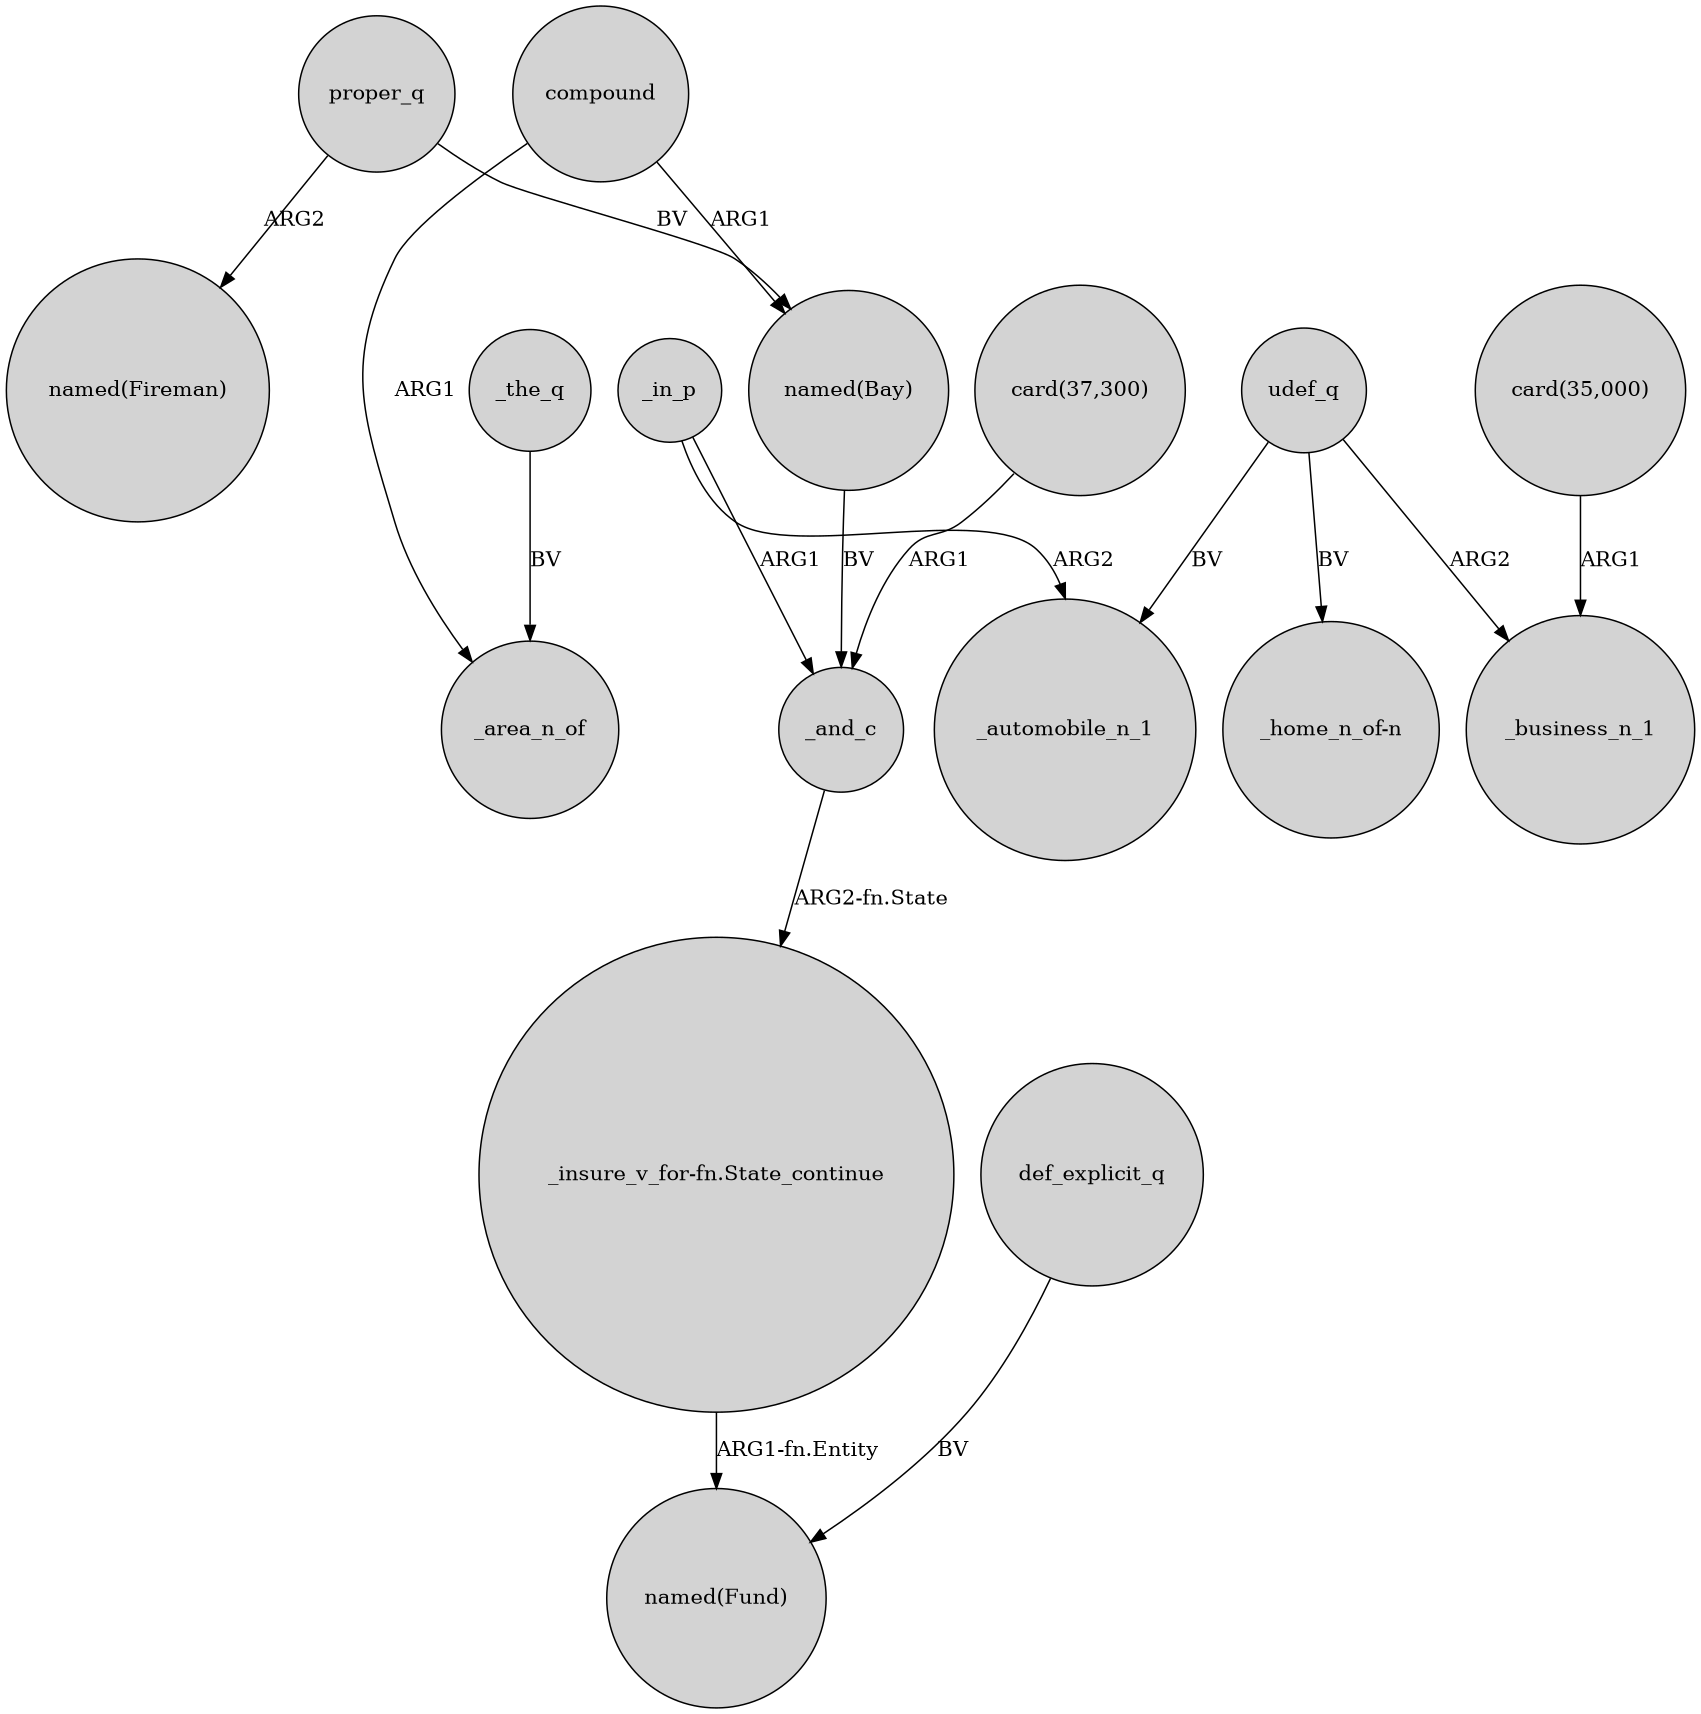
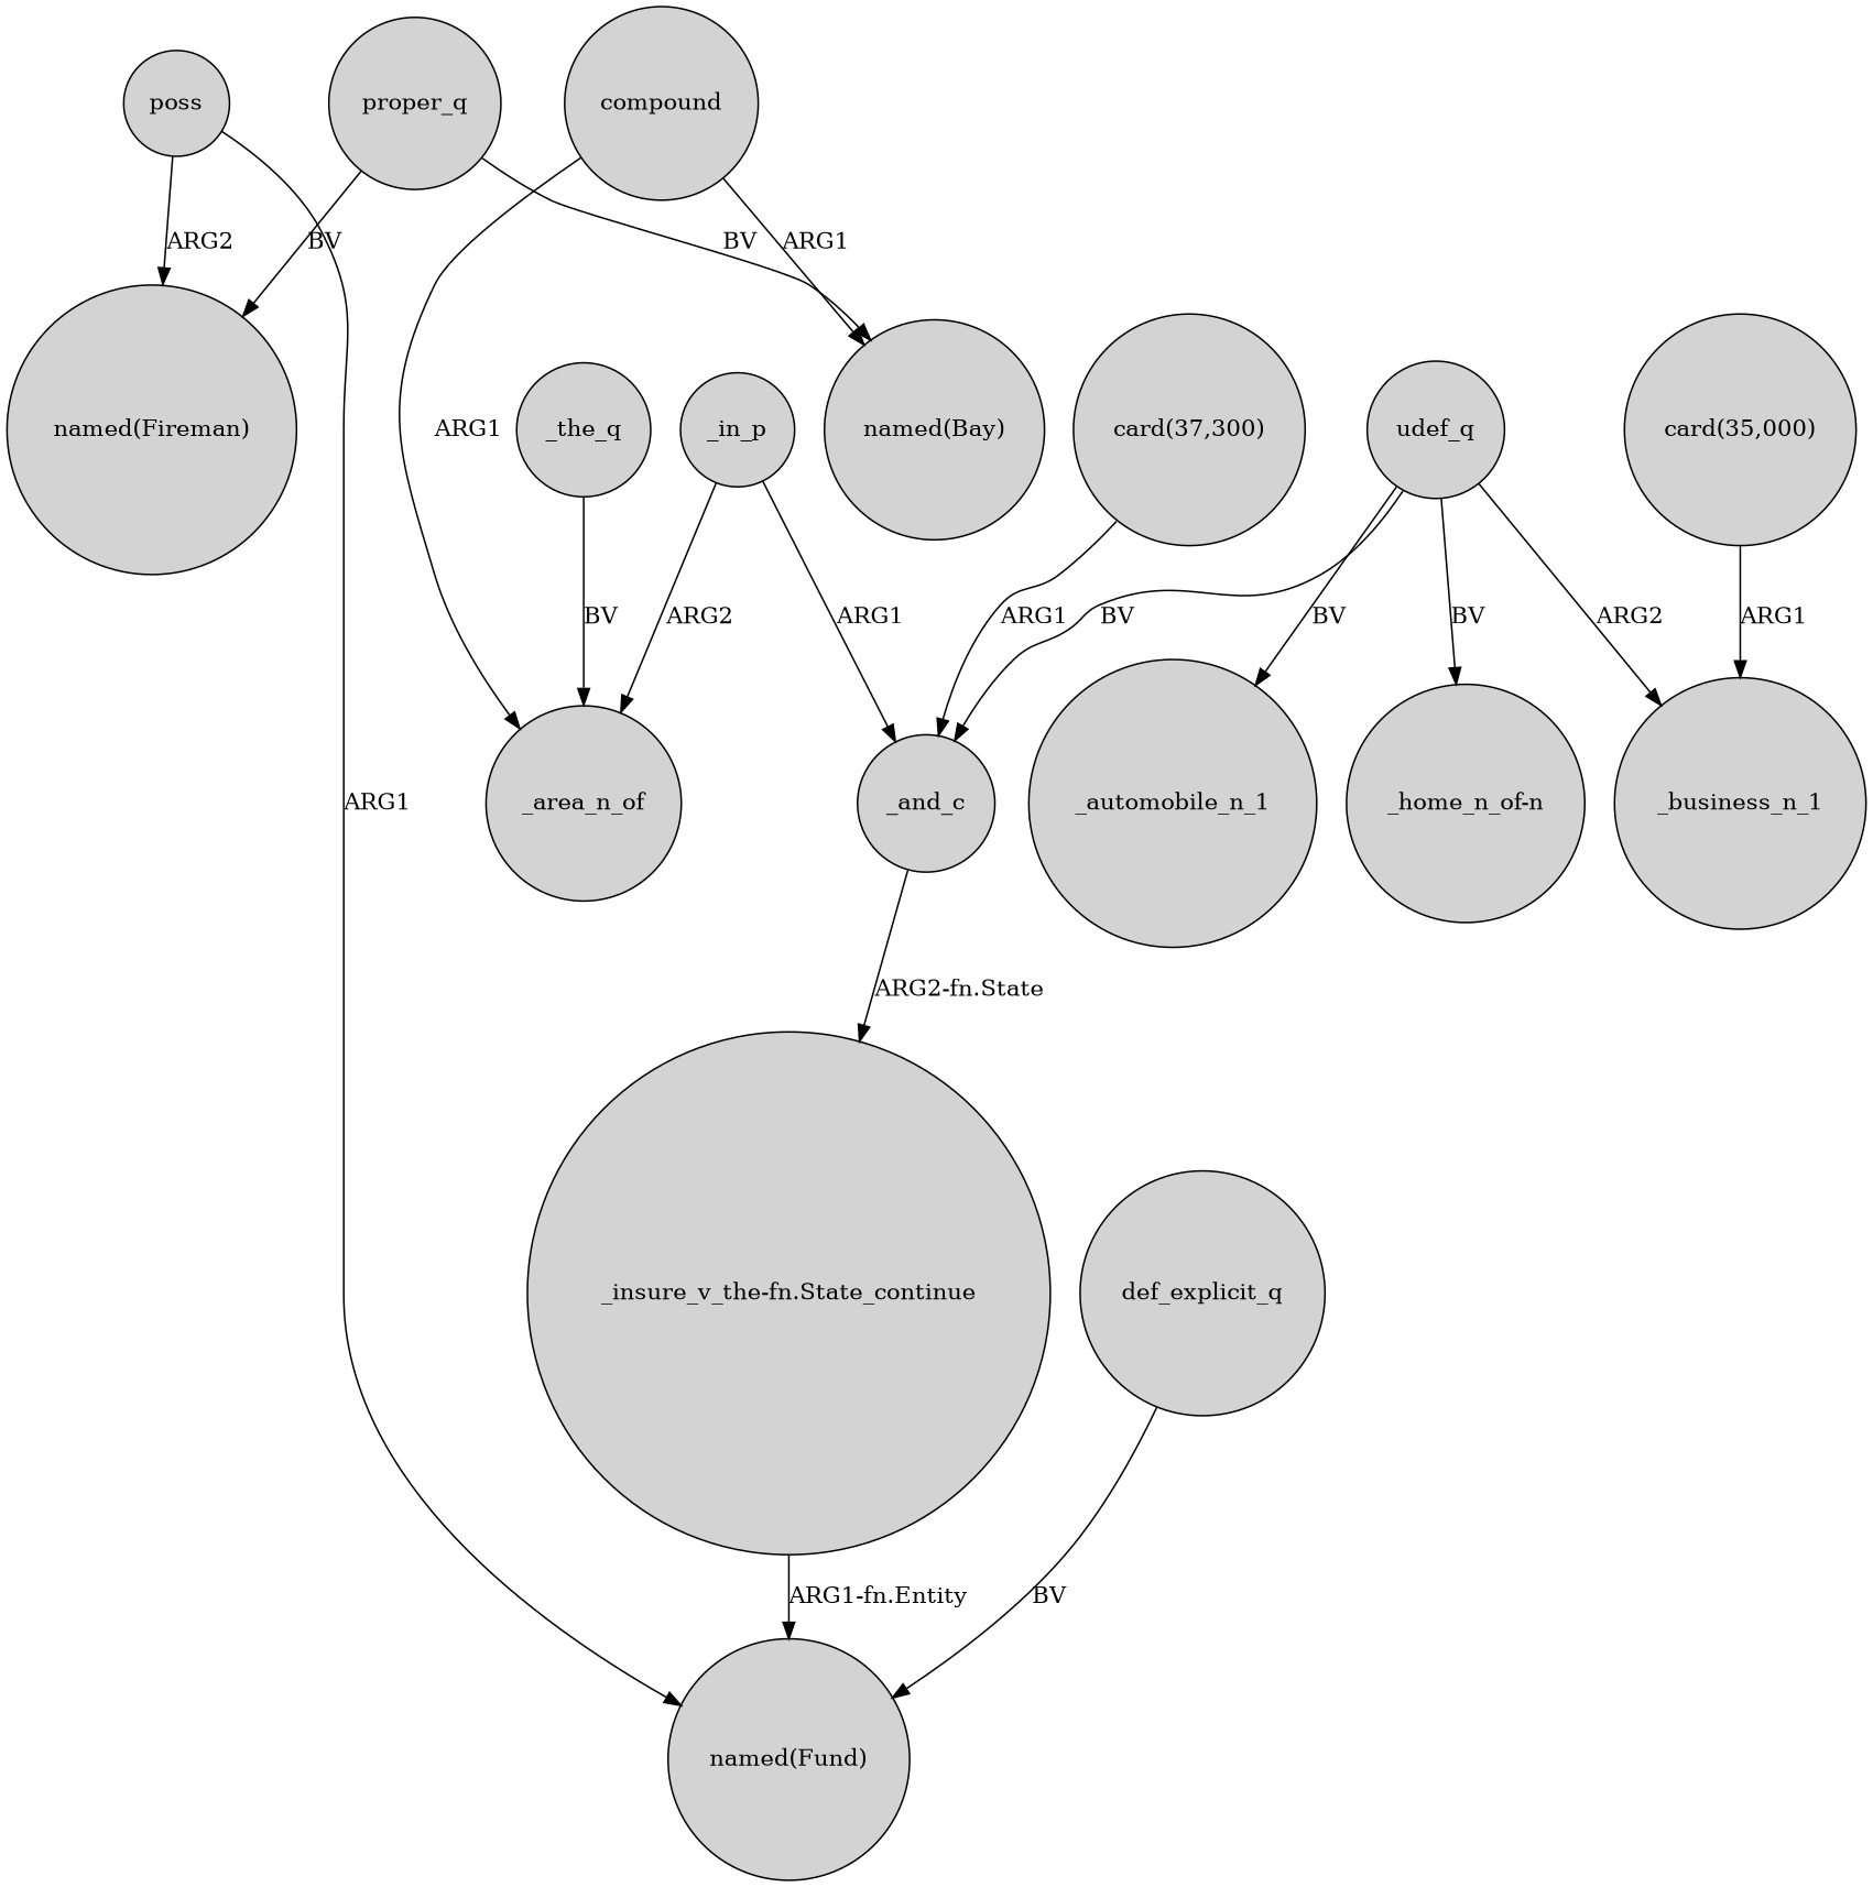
  digraph {
    node [shape=circle style=filled]
    proper_q
    "named(Fireman)"
    "named(Bay)"
-   "_insure_v_for-fn.State_continue"
+   "_insure_v_for-fn.State_continue" [label="_insure_v_the-fn.State_continue"]
    "named(Fund)"
    _and_c
+   poss
    "card(35,000)"
    _business_n_1
    udef_q
    "_home_n_of-n"
    _automobile_n_1
    _in_p
    _area_n_of
    "card(37,300)"
    def_explicit_q
    compound
    _the_q
-   proper_q -> "named(Fireman)" [label=ARG2]
+   proper_q -> "named(Fireman)" [label=BV]
    proper_q -> "named(Bay)" [label=BV]
    "_insure_v_for-fn.State_continue" -> "named(Fund)" [label="ARG1-fn.Entity"]
    _and_c -> "_insure_v_for-fn.State_continue" [label="ARG2-fn.State"]
+   poss -> "named(Fireman)" [label=ARG2]
+   poss -> "named(Fund)" [label=ARG1]
    "card(35,000)" -> _business_n_1 [label=ARG1]
-   "named(Bay)" -> _and_c [label=BV]
+   udef_q -> _and_c [label=BV]
    udef_q -> _business_n_1 [label=ARG2]
    udef_q -> "_home_n_of-n" [label=BV]
    udef_q -> _automobile_n_1 [label=BV]
    _in_p -> _and_c [label=ARG1]
-   _in_p -> _automobile_n_1 [label=ARG2]
+   _in_p -> _area_n_of [label=ARG2]
    "card(37,300)" -> _and_c [label=ARG1]
    def_explicit_q -> "named(Fund)" [label=BV]
    compound -> "named(Bay)" [label=ARG1]
    compound -> _area_n_of [label=ARG1]
    _the_q -> _area_n_of [label=BV]
  }
